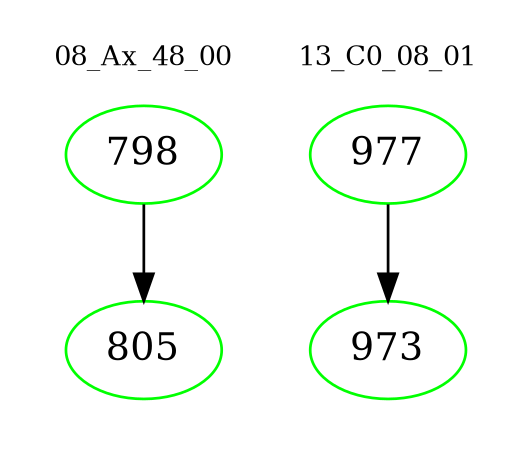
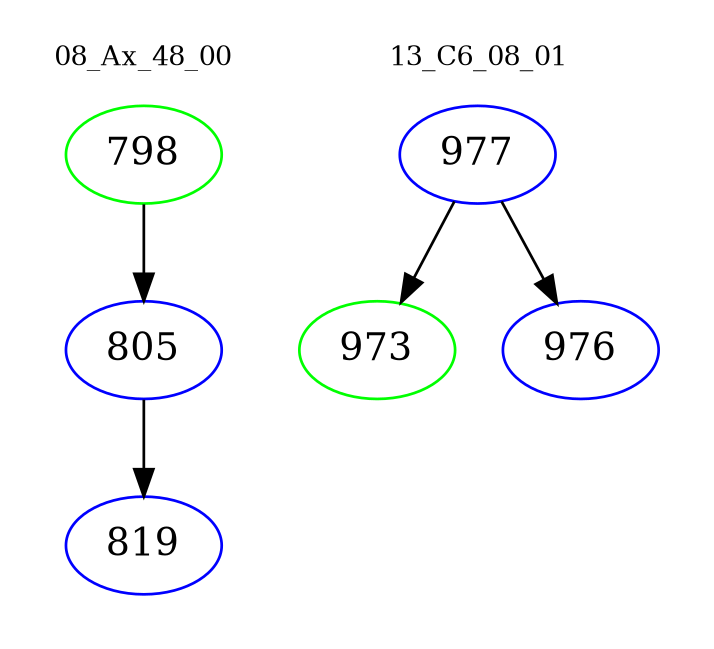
  digraph {
    node [color=blue]
    edge [color=black]
-   n1 [color=green label=805]
+   n1 [label=805]
    n2 [color=green label=798]
-   n4 [color=green label=977]
+   n3 [label=819]
+   n4 [label=977]
    n5 [color=green label=973]
+   n6 [label=976]
    subgraph cluster_1 {
      color=white
      fontsize=10
      label="08_Ax_48_00"
      n1
      n2
+     n3
    }
    subgraph cluster_2 {
      color=white
      fontsize=10
-     label="13_C0_08_01"
+     label="13_C6_08_01"
      n4
      n5
+     n6
    }
+   n1 -> n3
    n2 -> n1
    n4 -> n5
+   n4 -> n6
  }
